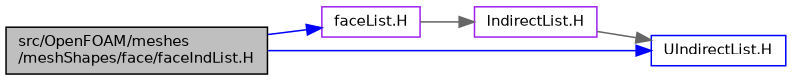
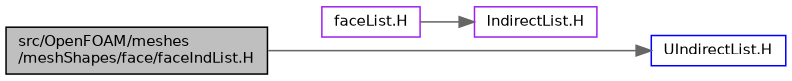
  digraph {
    rankdir=LR
    node [color=purple fontname=Helvetica fontsize=10 shape=record]
    edge [color=blue fontname=Helvetica fontsize=10 labelfontname=Helvetica labelfontsize=10 style=solid]
    n1 [color=black fillcolor=grey75 fontcolor=black height=0.2 label="src/OpenFOAM/meshes\l/meshShapes/face/faceIndList.H" style=filled width=0.4]
    n2 [height=0.2 label="faceList.H" width=0.4]
    n3 [color=blue height=0.2 label="UIndirectList.H" width=0.4]
    n4 [height=0.2 label="IndirectList.H" width=0.4]
-   n1 -> n2
-   n1 -> n3
+   n1 -> n3 [color=gray40]
    n2 -> n4 [color=gray40]
-   n4 -> n3 [color=gray40]
  }
